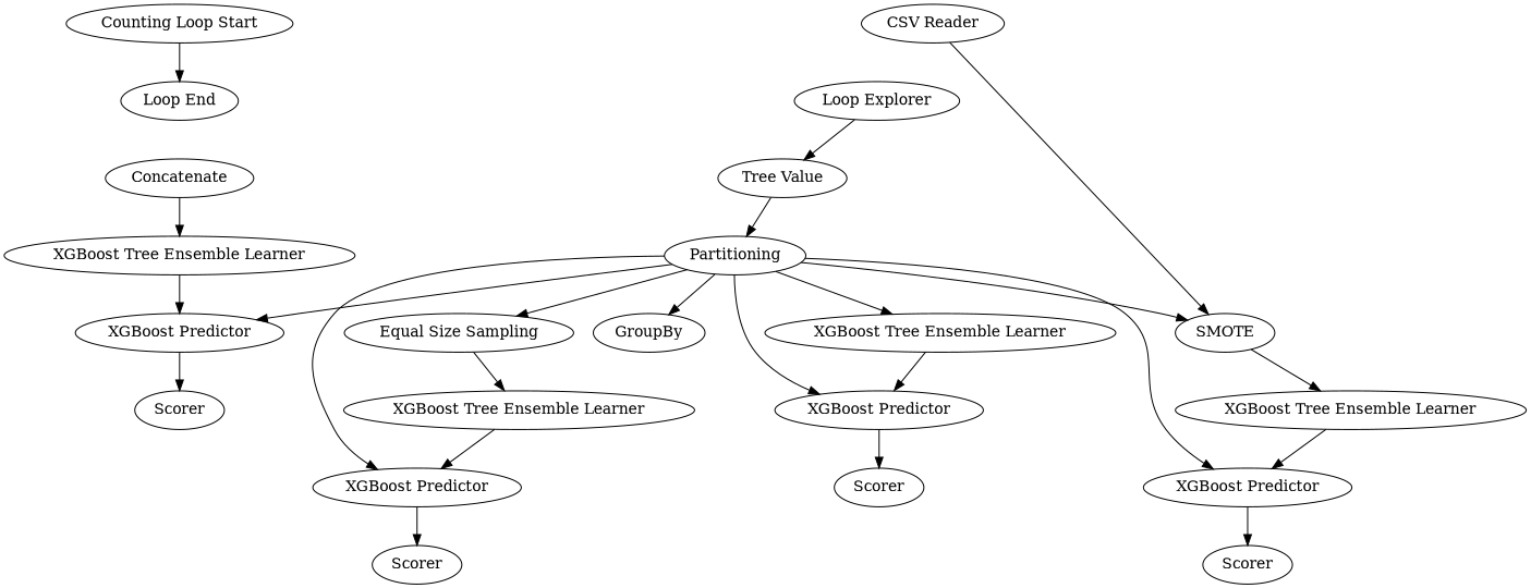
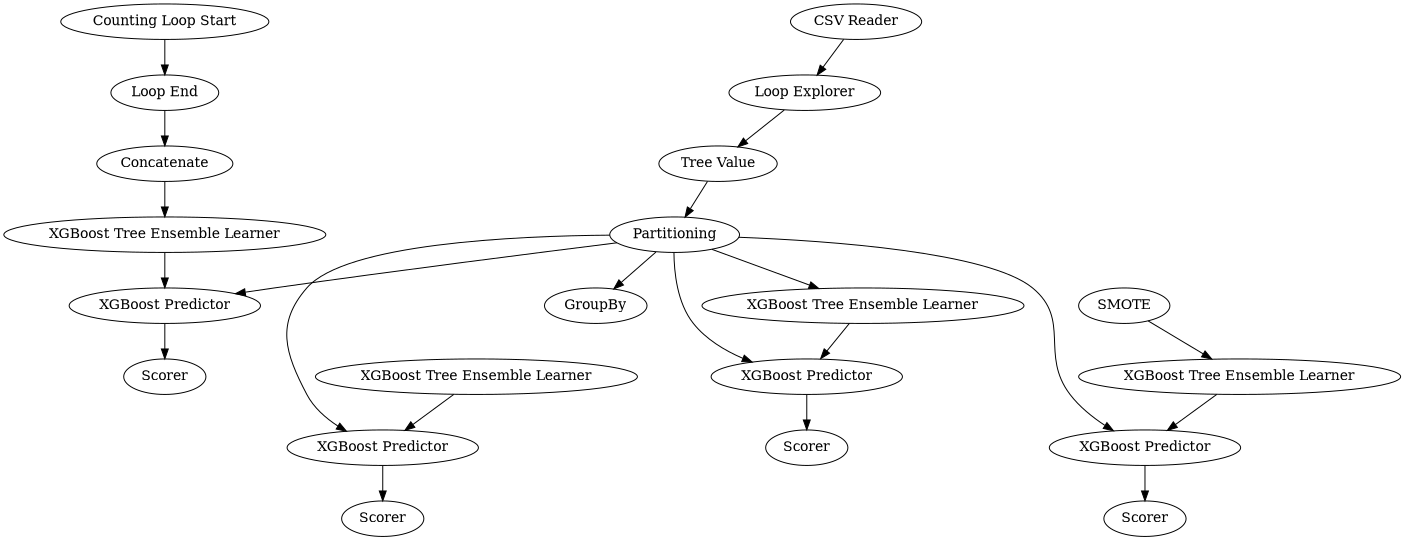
  digraph {
    rankdir=TB
    n1 [label="Counting Loop Start"]
    n2 [label="Loop End"]
    n3 [label=Concatenate]
    n4 [label="XGBoost Tree Ensemble Learner"]
    n5 [label="XGBoost Predictor"]
    n6 [label="Loop Explorer"]
    n7 [label="Tree Value"]
    n8 [label=Partitioning]
-   n9 [label="Equal Size Sampling"]
    n10 [label=GroupBy]
    n11 [label="XGBoost Predictor"]
    n12 [label="XGBoost Tree Ensemble Learner"]
    n13 [label="XGBoost Predictor"]
    n14 [label="XGBoost Predictor"]
    n15 [label=SMOTE]
    n16 [label="XGBoost Tree Ensemble Learner"]
    n17 [label=Scorer]
    n18 [label=Scorer]
    n19 [label=Scorer]
    n20 [label=Scorer]
    n21 [label="XGBoost Tree Ensemble Learner"]
    n22 [label="CSV Reader"]
    n1 -> n2
+   n2 -> n3
    n3 -> n4
    n4 -> n5
    n5 -> n18
    n6 -> n7
    n7 -> n8
    n8 -> n5
-   n8 -> n9
    n8 -> n10
    n8 -> n11
    n8 -> n12
    n8 -> n13
    n8 -> n14
-   n8 -> n15
-   n9 -> n16
    n11 -> n17
    n12 -> n11
    n13 -> n19
    n14 -> n20
    n15 -> n21
    n16 -> n14
    n21 -> n13
-   n22 -> n15
+   n22 -> n6
  }
